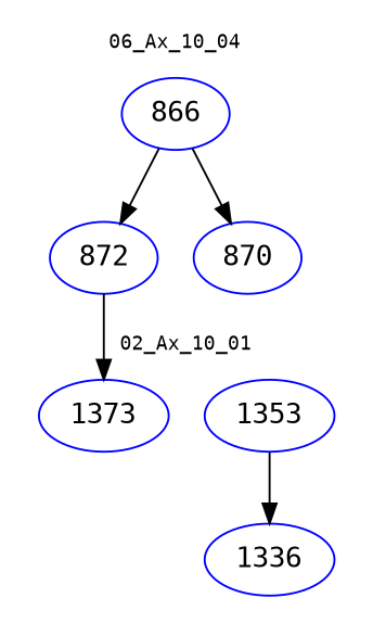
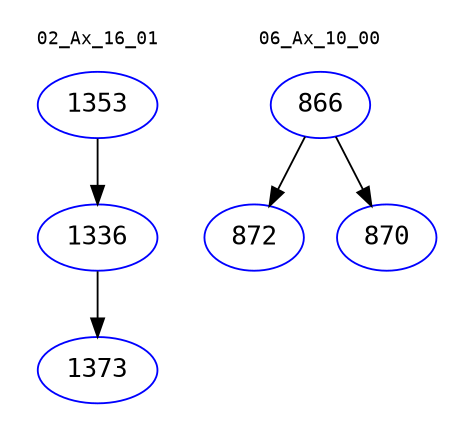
  digraph {
    fontname="DejaVu Sans Mono"
    node [color=blue fontname="DejaVu Sans Mono"]
    edge [color=black fontname="DejaVu Sans Mono"]
    n1 [label=1336]
    n2 [label=1353]
    n3 [label=1373]
    n4 [label=866]
    n5 [label=872]
    n6 [label=870]
    subgraph cluster_1 {
      color=white
      fontsize=10
-     label="02_Ax_10_01"
+     label="02_Ax_16_01"
      n1
      n2
      n3
    }
    subgraph cluster_2 {
      color=white
      fontsize=10
-     label="06_Ax_10_04"
+     label="06_Ax_10_00"
      n4
      n5
      n6
    }
-   n5 -> n3
+   n1 -> n3
    n2 -> n1
    n4 -> n5
    n4 -> n6
  }
